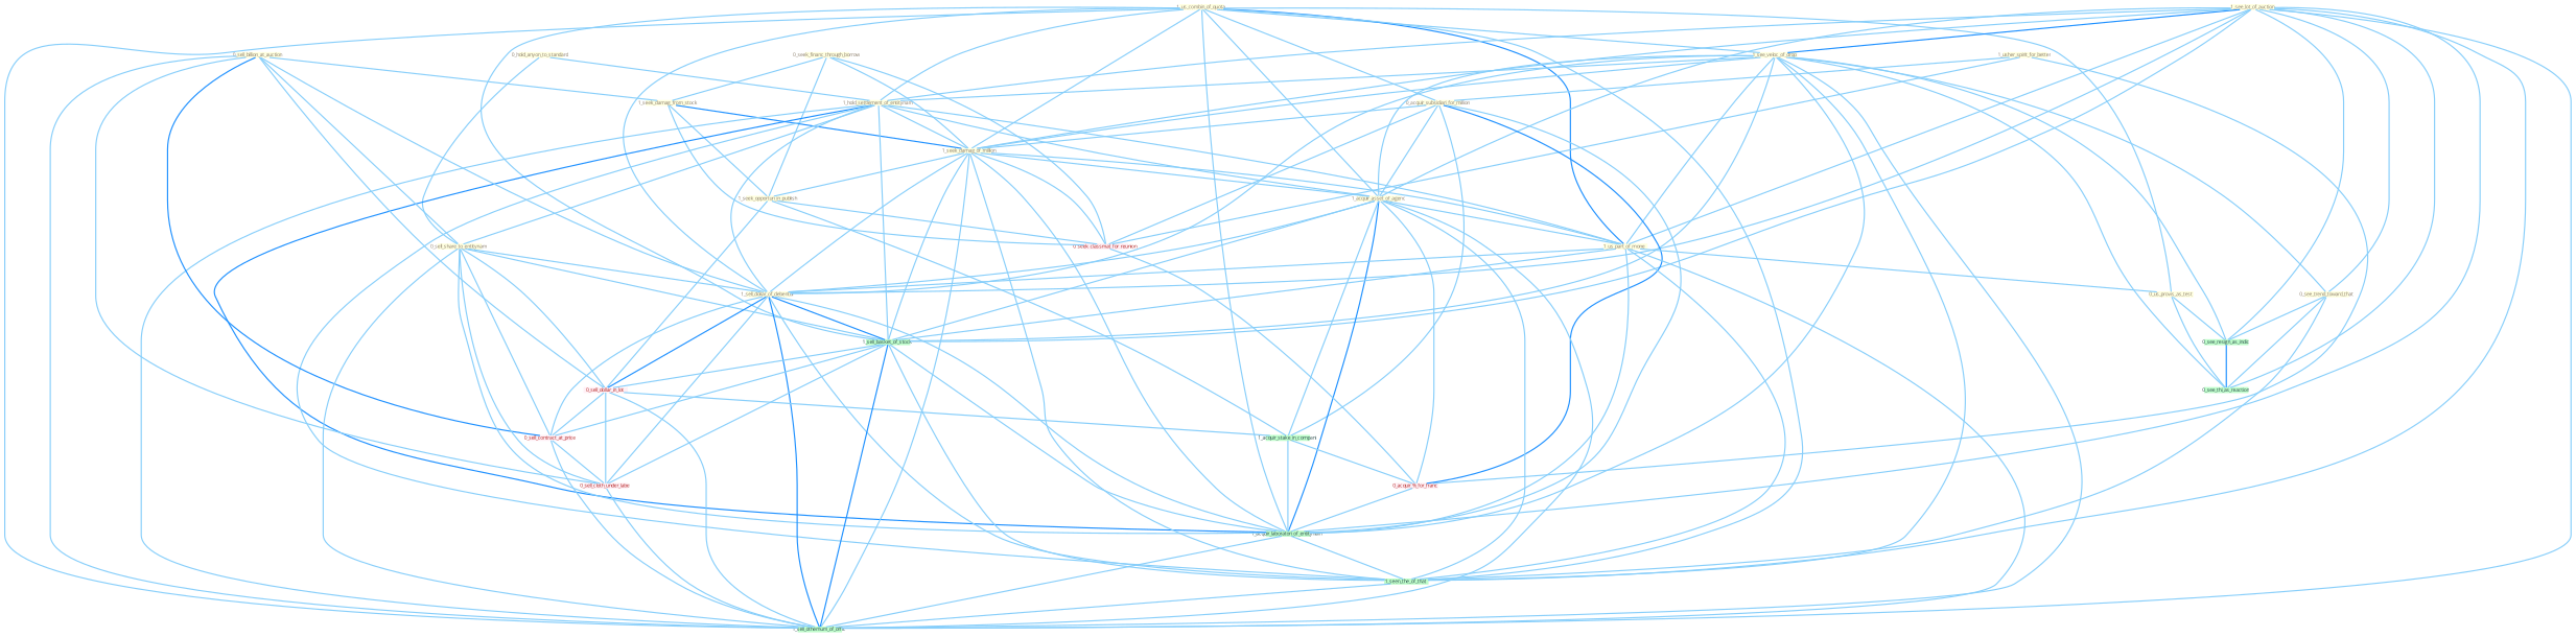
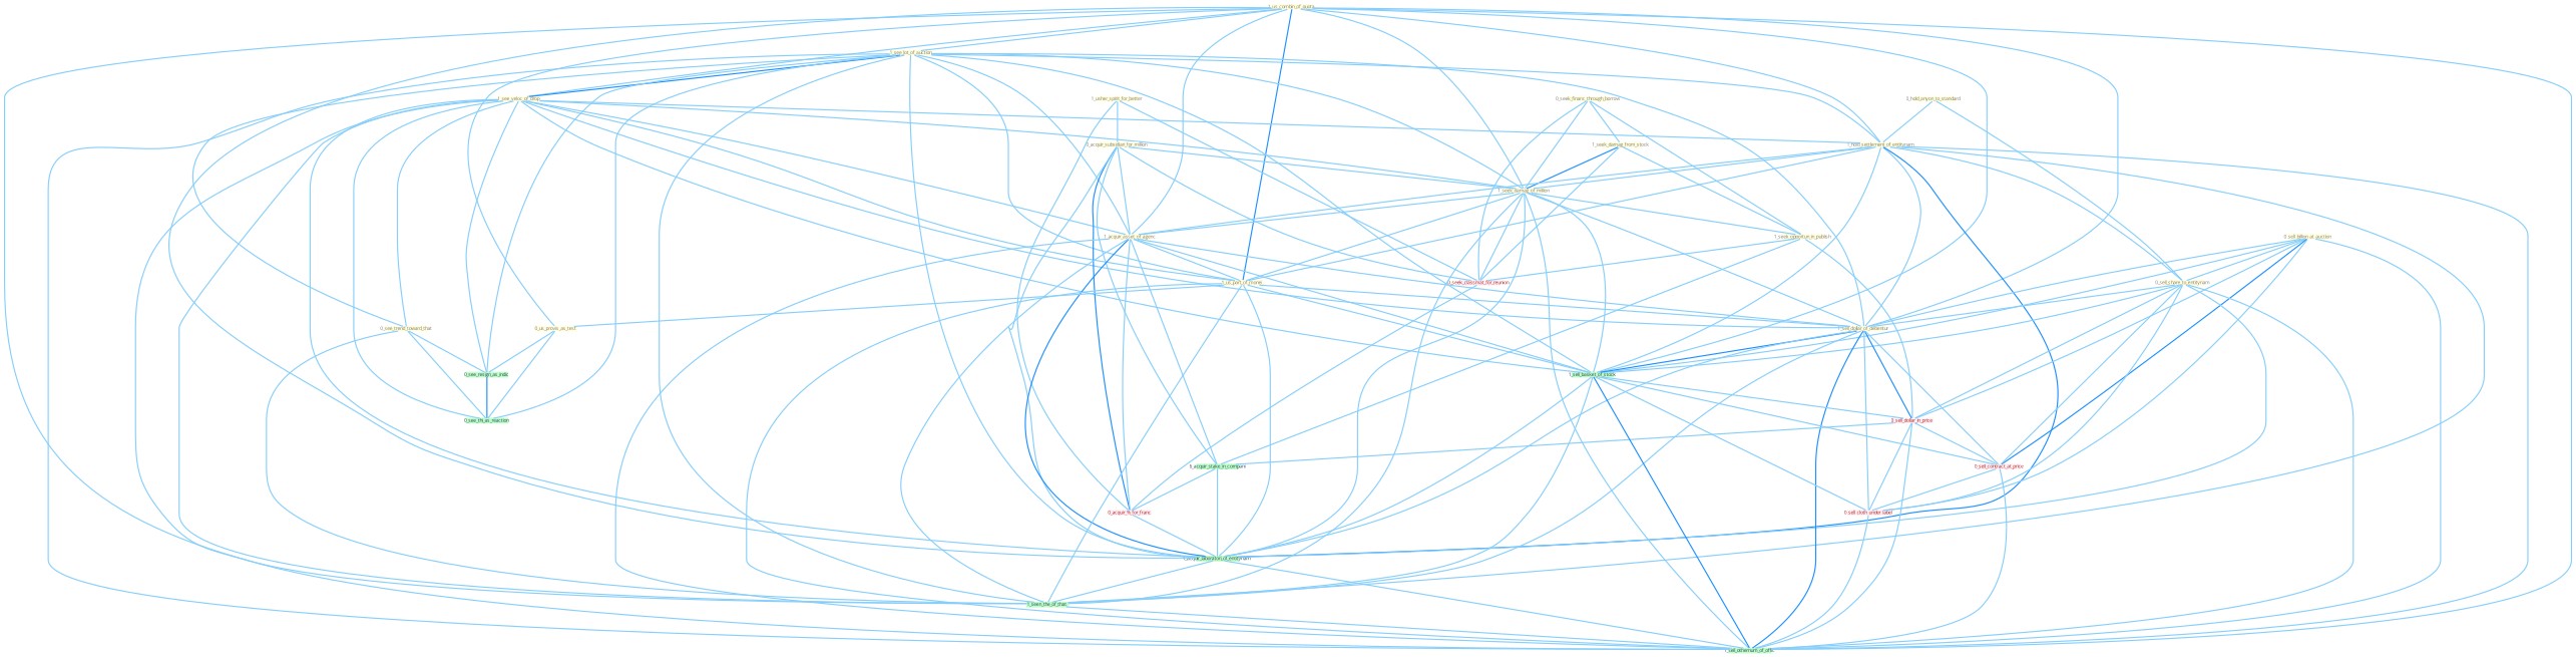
  graph {
    fontname="Open Sans"
    node [color="#ffffe0" fixedsize=true fontcolor="#8b7d6b" fontname="Open Sans" fontsize=4 shape=polygon style=filled]
    edge [color="#87cefa" fontname="Open Sans" w=1]
    "1_us_combin_of_quota " [height=.06 width=.5]
    "0_hold_anyon_to_standard " [height=.06 width=.5]
    "0_seek_financ_through_borrow " [height=.06 width=.5]
    n4 [height=.06 label="1_seek_damag_from_stock" width=.5]
    n5 [height=.06 label="1_see_lot_of_auction" width=.5]
    "1_see_veloc_of_drop " [height=.06 width=.5]
    "1_usher_spirit_for_better " [height=.06 width=.5]
    "0_acquir_subsidiari_for_million " [height=.06 width=.5]
    "1_hold_settlement_of_entitynam " [height=.06 width=.5]
    "0_sell_billion_at_auction " [height=.06 width=.5]
    "1_seek_damag_of_million " [height=.06 width=.5]
    "0_see_trend_toward_that " [height=.06 width=.5]
    "1_acquir_asset_of_agenc " [height=.06 width=.5]
    "1_seek_opportun_in_publish " [height=.06 width=.5]
    "0_sell_share_to_entitynam " [height=.06 width=.5]
    "1_us_part_of_monei " [height=.06 width=.5]
    "1_sell_dollar_of_debentur " [height=.06 width=.5]
    "0_us_provis_as_test " [height=.06 width=.5]
    "0_seek_classmat_for_reunion " [color="#fff0f5" fontcolor="#b22222" height=.06 width=.5]
-   "0_sell_dollar_in_lot " [color="#fff0f5" fontcolor="#b22222" height=.06 width=.5]
+   "0_sell_dollar_in_lot " [color="#fff0f5" fontcolor="#b22222" height=.06 width=.5 label="0_sell_dollar_in_price"]
    "0_acquir_%_for_franc " [color="#fff0f5" fontcolor="#b22222" height=.06 width=.5]
    "0_sell_contract_at_price " [color="#fff0f5" fontcolor="#b22222" height=.06 width=.5]
    "0_sell_cloth_under_label " [color="#fff0f5" fontcolor="#b22222" height=.06 width=.5]
    "1_sell_basket_of_stock " [color="#BDFCC9" fontcolor="#2f4f4f" height=.06 width=.5]
    "1_acquir_laboratori_of_entitynam " [color="#BDFCC9" fontcolor="#2f4f4f" height=.06 width=.5]
    "1_seen_the_of_that " [color="#BDFCC9" fontcolor="#2f4f4f" height=.06 width=.5]
    "1_sell_othernum_of_offic " [color="#BDFCC9" fontcolor="#2f4f4f" height=.06 width=.5]
    "0_see_resign_as_indic " [color="#BDFCC9" fontcolor="#2f4f4f" height=.06 width=.5]
    "0_see_thi_as_reaction " [color="#BDFCC9" fontcolor="#2f4f4f" height=.06 width=.5]
-   "1_acquir_stake_in_compani " [color="#BDFCC9" fontcolor="#2f4f4f" height=.06 width=.5]
+   "1_acquir_stake_in_compani " [color="#BDFCC9" fontcolor="#2f4f4f" height=.06 width=.5 label="6_acquir_stake_in_compani"]
    subgraph sub_1 {
      "1_us_combin_of_quota "
      "0_hold_anyon_to_standard "
      "0_seek_financ_through_borrow "
      n4
      n5
      "1_see_veloc_of_drop "
      "1_usher_spirit_for_better "
      "0_acquir_subsidiari_for_million "
      "1_hold_settlement_of_entitynam "
      "0_sell_billion_at_auction "
      "1_seek_damag_of_million "
      "0_see_trend_toward_that "
      "1_acquir_asset_of_agenc "
      "1_seek_opportun_in_publish "
      "0_sell_share_to_entitynam "
      "1_us_part_of_monei "
      "1_sell_dollar_of_debentur "
      "0_us_provis_as_test "
    }
    subgraph sub_2 {
      "0_seek_classmat_for_reunion "
      "0_sell_dollar_in_lot "
      "0_acquir_%_for_franc "
      "0_sell_contract_at_price "
      "0_sell_cloth_under_label "
    }
-   "1_us_combin_of_quota " -- "0_acquir_subsidiari_for_million "
+   "1_us_combin_of_quota " -- n5
    "1_us_combin_of_quota " -- "1_see_veloc_of_drop "
    "1_us_combin_of_quota " -- "1_hold_settlement_of_entitynam "
    "1_us_combin_of_quota " -- "1_seek_damag_of_million "
    "1_us_combin_of_quota " -- "1_acquir_asset_of_agenc "
    "1_us_combin_of_quota " -- "1_us_part_of_monei " [color="#1e90ff" w=2]
    "1_us_combin_of_quota " -- "1_sell_dollar_of_debentur "
    "1_us_combin_of_quota " -- "0_us_provis_as_test "
    "1_us_combin_of_quota " -- "1_sell_basket_of_stock "
    "1_us_combin_of_quota " -- "1_acquir_laboratori_of_entitynam "
    "1_us_combin_of_quota " -- "1_seen_the_of_that "
    "1_us_combin_of_quota " -- "1_sell_othernum_of_offic "
    "0_hold_anyon_to_standard " -- "1_hold_settlement_of_entitynam "
    "0_hold_anyon_to_standard " -- "0_sell_share_to_entitynam "
    "0_seek_financ_through_borrow " -- n4
    "0_seek_financ_through_borrow " -- "1_seek_damag_of_million "
    "0_seek_financ_through_borrow " -- "1_seek_opportun_in_publish "
    "0_seek_financ_through_borrow " -- "0_seek_classmat_for_reunion "
    n4 -- "1_seek_damag_of_million " [color="#1e90ff" w=2]
    n4 -- "1_seek_opportun_in_publish "
    n4 -- "0_seek_classmat_for_reunion "
    n5 -- "1_see_veloc_of_drop " [color="#1e90ff" w=2]
    n5 -- "1_hold_settlement_of_entitynam "
    n5 -- "1_seek_damag_of_million "
    n5 -- "0_see_trend_toward_that "
    n5 -- "1_acquir_asset_of_agenc "
    n5 -- "1_us_part_of_monei "
    n5 -- "1_sell_dollar_of_debentur "
    n5 -- "1_sell_basket_of_stock "
    n5 -- "1_acquir_laboratori_of_entitynam "
    n5 -- "1_seen_the_of_that "
    n5 -- "1_sell_othernum_of_offic "
    n5 -- "0_see_resign_as_indic "
    n5 -- "0_see_thi_as_reaction "
    "1_see_veloc_of_drop " -- "1_hold_settlement_of_entitynam "
    "1_see_veloc_of_drop " -- "1_seek_damag_of_million "
    "1_see_veloc_of_drop " -- "0_see_trend_toward_that "
    "1_see_veloc_of_drop " -- "1_acquir_asset_of_agenc "
    "1_see_veloc_of_drop " -- "1_us_part_of_monei "
    "1_see_veloc_of_drop " -- "1_sell_dollar_of_debentur "
    "1_see_veloc_of_drop " -- "1_sell_basket_of_stock "
    "1_see_veloc_of_drop " -- "1_acquir_laboratori_of_entitynam "
    "1_see_veloc_of_drop " -- "1_seen_the_of_that "
    "1_see_veloc_of_drop " -- "1_sell_othernum_of_offic "
    "1_see_veloc_of_drop " -- "0_see_resign_as_indic "
    "1_see_veloc_of_drop " -- "0_see_thi_as_reaction "
    "1_usher_spirit_for_better " -- "0_acquir_subsidiari_for_million "
    "1_usher_spirit_for_better " -- "0_seek_classmat_for_reunion "
    "1_usher_spirit_for_better " -- "0_acquir_%_for_franc "
    "0_acquir_subsidiari_for_million " -- "1_seek_damag_of_million "
    "0_acquir_subsidiari_for_million " -- "1_acquir_asset_of_agenc "
    "0_acquir_subsidiari_for_million " -- "0_seek_classmat_for_reunion "
    "0_acquir_subsidiari_for_million " -- "0_acquir_%_for_franc " [color="#1e90ff" w=2]
    "0_acquir_subsidiari_for_million " -- "1_acquir_laboratori_of_entitynam "
    "0_acquir_subsidiari_for_million " -- "1_acquir_stake_in_compani "
    "1_hold_settlement_of_entitynam " -- "1_seek_damag_of_million "
    "1_hold_settlement_of_entitynam " -- "1_acquir_asset_of_agenc "
    "1_hold_settlement_of_entitynam " -- "0_sell_share_to_entitynam "
    "1_hold_settlement_of_entitynam " -- "1_us_part_of_monei "
    "1_hold_settlement_of_entitynam " -- "1_sell_dollar_of_debentur "
    "1_hold_settlement_of_entitynam " -- "1_sell_basket_of_stock "
    "1_hold_settlement_of_entitynam " -- "1_acquir_laboratori_of_entitynam " [color="#1e90ff" w=2]
    "1_hold_settlement_of_entitynam " -- "1_seen_the_of_that "
    "1_hold_settlement_of_entitynam " -- "1_sell_othernum_of_offic "
    "0_sell_billion_at_auction " -- "0_sell_share_to_entitynam "
    "0_sell_billion_at_auction " -- "1_sell_dollar_of_debentur "
    "0_sell_billion_at_auction " -- "0_sell_dollar_in_lot "
    "0_sell_billion_at_auction " -- "0_sell_contract_at_price " [color="#1e90ff" w=2]
    "0_sell_billion_at_auction " -- "0_sell_cloth_under_label "
-   "0_sell_billion_at_auction " -- n4
+   "0_sell_billion_at_auction " -- "1_sell_basket_of_stock "
    "0_sell_billion_at_auction " -- "1_sell_othernum_of_offic "
    "1_seek_damag_of_million " -- "1_acquir_asset_of_agenc "
    "1_seek_damag_of_million " -- "1_seek_opportun_in_publish "
    "1_seek_damag_of_million " -- "1_us_part_of_monei "
    "1_seek_damag_of_million " -- "1_sell_dollar_of_debentur "
    "1_seek_damag_of_million " -- "0_seek_classmat_for_reunion "
    "1_seek_damag_of_million " -- "1_sell_basket_of_stock "
    "1_seek_damag_of_million " -- "1_acquir_laboratori_of_entitynam "
    "1_seek_damag_of_million " -- "1_seen_the_of_that "
    "1_seek_damag_of_million " -- "1_sell_othernum_of_offic "
    "0_see_trend_toward_that " -- "1_seen_the_of_that "
    "0_see_trend_toward_that " -- "0_see_resign_as_indic "
    "0_see_trend_toward_that " -- "0_see_thi_as_reaction "
    "1_acquir_asset_of_agenc " -- "1_us_part_of_monei "
    "1_acquir_asset_of_agenc " -- "1_sell_dollar_of_debentur "
    "1_acquir_asset_of_agenc " -- "0_acquir_%_for_franc "
    "1_acquir_asset_of_agenc " -- "1_sell_basket_of_stock "
    "1_acquir_asset_of_agenc " -- "1_acquir_laboratori_of_entitynam " [color="#1e90ff" w=2]
    "1_acquir_asset_of_agenc " -- "1_seen_the_of_that "
    "1_acquir_asset_of_agenc " -- "1_sell_othernum_of_offic "
    "1_acquir_asset_of_agenc " -- "1_acquir_stake_in_compani "
    "1_seek_opportun_in_publish " -- "0_seek_classmat_for_reunion "
    "1_seek_opportun_in_publish " -- "0_sell_dollar_in_lot "
    "1_seek_opportun_in_publish " -- "1_acquir_stake_in_compani "
    "0_sell_share_to_entitynam " -- "1_sell_dollar_of_debentur "
    "0_sell_share_to_entitynam " -- "0_sell_dollar_in_lot "
    "0_sell_share_to_entitynam " -- "0_sell_contract_at_price "
    "0_sell_share_to_entitynam " -- "0_sell_cloth_under_label "
    "0_sell_share_to_entitynam " -- "1_sell_basket_of_stock "
    "0_sell_share_to_entitynam " -- "1_acquir_laboratori_of_entitynam "
    "0_sell_share_to_entitynam " -- "1_sell_othernum_of_offic "
    "1_us_part_of_monei " -- "1_sell_dollar_of_debentur "
    "1_us_part_of_monei " -- "0_us_provis_as_test "
    "1_us_part_of_monei " -- "1_sell_basket_of_stock "
    "1_us_part_of_monei " -- "1_acquir_laboratori_of_entitynam "
    "1_us_part_of_monei " -- "1_seen_the_of_that "
    "1_us_part_of_monei " -- "1_sell_othernum_of_offic "
    "1_sell_dollar_of_debentur " -- "0_sell_dollar_in_lot " [color="#1e90ff" w=2]
    "1_sell_dollar_of_debentur " -- "0_sell_contract_at_price "
    "1_sell_dollar_of_debentur " -- "0_sell_cloth_under_label "
    "1_sell_dollar_of_debentur " -- "1_sell_basket_of_stock " [color="#1e90ff" w=2]
    "1_sell_dollar_of_debentur " -- "1_acquir_laboratori_of_entitynam "
    "1_sell_dollar_of_debentur " -- "1_seen_the_of_that "
    "1_sell_dollar_of_debentur " -- "1_sell_othernum_of_offic " [color="#1e90ff" w=2]
    "0_us_provis_as_test " -- "0_see_resign_as_indic "
    "0_us_provis_as_test " -- "0_see_thi_as_reaction "
    "0_seek_classmat_for_reunion " -- "0_acquir_%_for_franc "
    "0_sell_dollar_in_lot " -- "0_sell_contract_at_price "
    "0_sell_dollar_in_lot " -- "0_sell_cloth_under_label "
    "0_sell_dollar_in_lot " -- "1_sell_othernum_of_offic "
    "0_sell_dollar_in_lot " -- "1_acquir_stake_in_compani "
    "0_acquir_%_for_franc " -- "1_acquir_laboratori_of_entitynam "
    "0_sell_contract_at_price " -- "0_sell_cloth_under_label "
    "0_sell_contract_at_price " -- "1_sell_othernum_of_offic "
    "0_sell_cloth_under_label " -- "1_sell_othernum_of_offic "
    "1_sell_basket_of_stock " -- "0_sell_dollar_in_lot "
    "1_sell_basket_of_stock " -- "0_sell_contract_at_price "
    "1_sell_basket_of_stock " -- "0_sell_cloth_under_label "
    "1_sell_basket_of_stock " -- "1_acquir_laboratori_of_entitynam "
    "1_sell_basket_of_stock " -- "1_seen_the_of_that "
    "1_sell_basket_of_stock " -- "1_sell_othernum_of_offic " [color="#1e90ff" w=2]
    "1_acquir_laboratori_of_entitynam " -- "1_seen_the_of_that "
    "1_acquir_laboratori_of_entitynam " -- "1_sell_othernum_of_offic "
    "1_seen_the_of_that " -- "1_sell_othernum_of_offic "
    "0_see_resign_as_indic " -- "0_see_thi_as_reaction " [color="#1e90ff" w=2]
    "1_acquir_stake_in_compani " -- "0_acquir_%_for_franc "
    "1_acquir_stake_in_compani " -- "1_acquir_laboratori_of_entitynam "
  }
